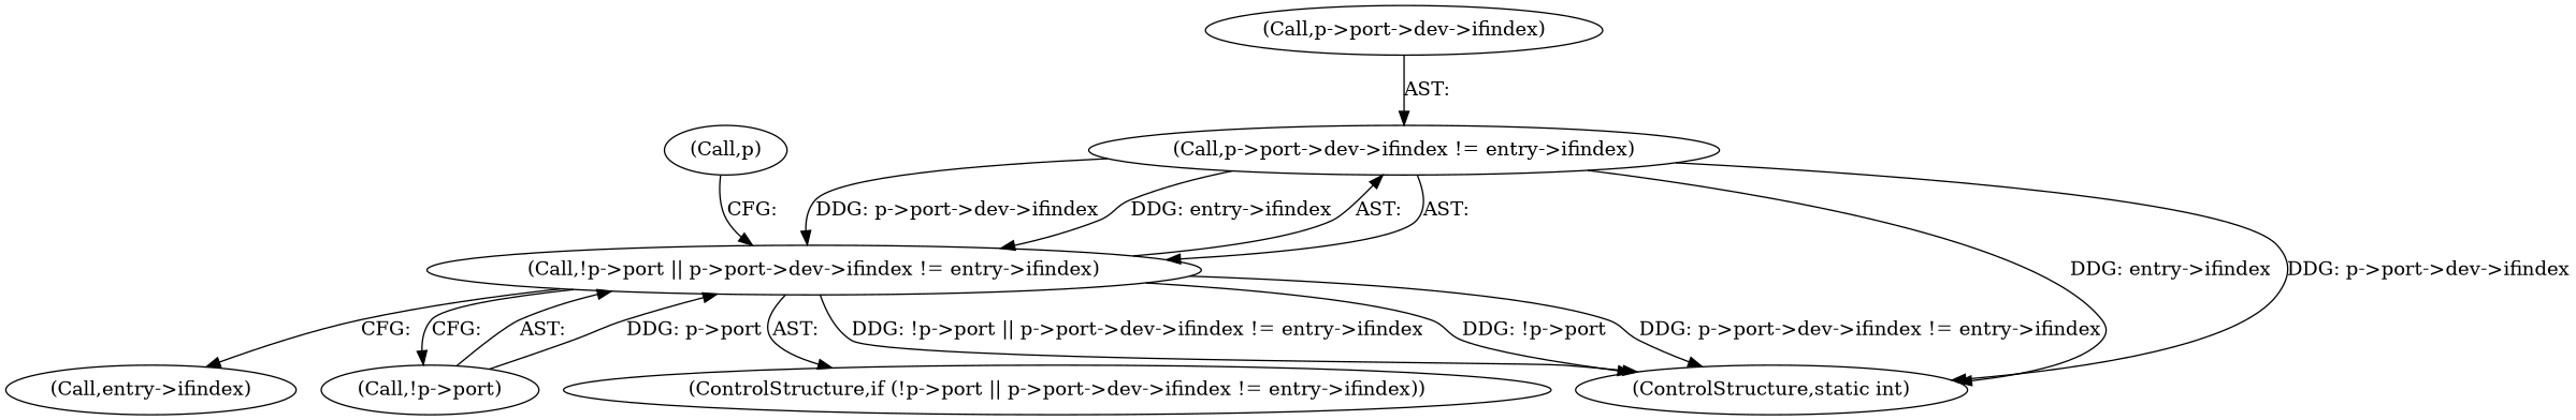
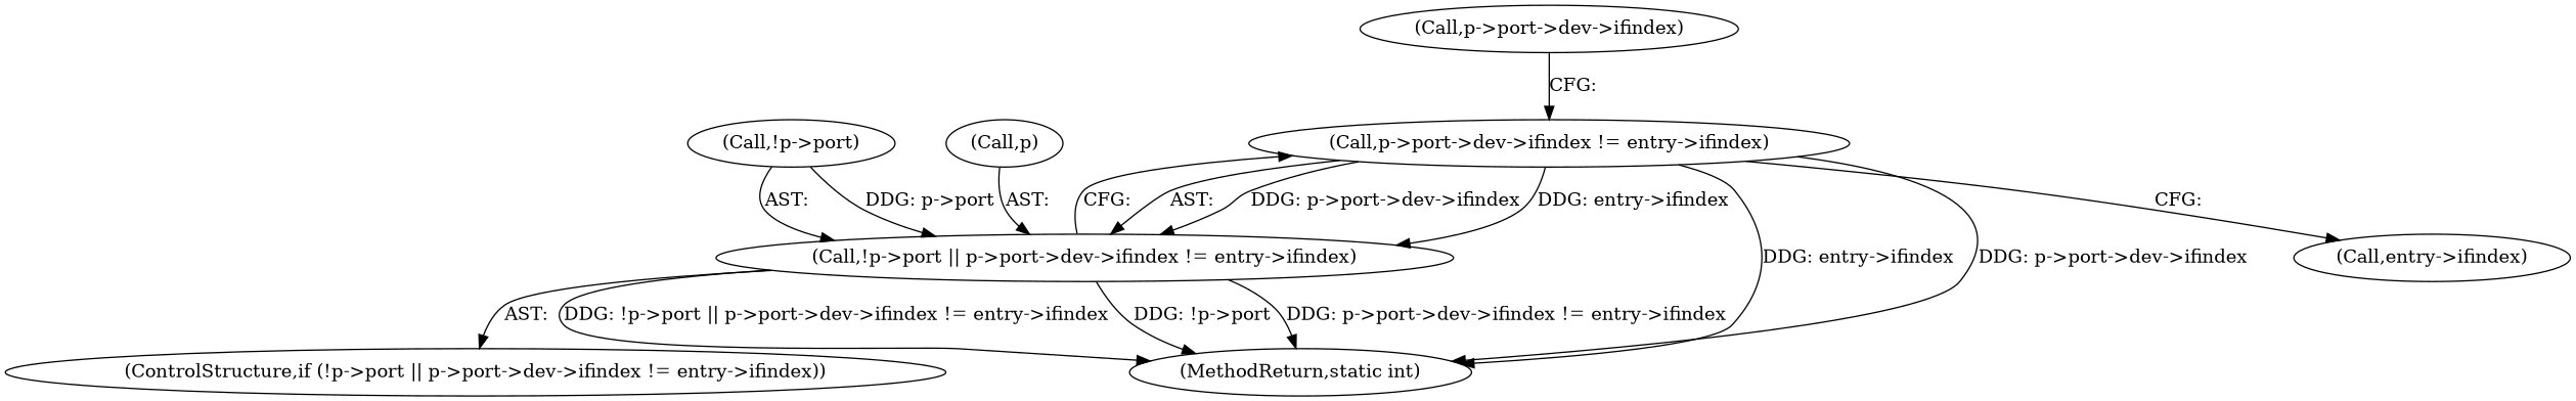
  digraph {
    n1 [label="(Call,p->port->dev->ifindex != entry->ifindex)"]
    n2 [label="(Call,!p->port || p->port->dev->ifindex != entry->ifindex)"]
-   n3 [label="(ControlStructure,static int)"]
+   n3 [label="(MethodReturn,static int)"]
    n4 [label="(Call,entry->ifindex)"]
    n5 [label="(Call,!p->port)"]
    n6 [label="(ControlStructure,if (!p->port || p->port->dev->ifindex != entry->ifindex))"]
    n7 [label="(Call,p->port->dev->ifindex)"]
    n8 [label="(Call,p)"]
    n1 -> n2 [label="AST: "]
    n1 -> n2 [label="DDG: p->port->dev->ifindex"]
    n1 -> n2 [label="DDG: entry->ifindex"]
    n1 -> n3 [label="DDG: entry->ifindex"]
    n1 -> n3 [label="DDG: p->port->dev->ifindex"]
-   n2 -> n4 [label="CFG: "]
-   n2 -> n1 [label="AST: "]
+   n1 -> n4 [label="CFG: "]
+   n2 -> n1 [label="CFG: "]
    n2 -> n3 [label="DDG: !p->port"]
    n2 -> n3 [label="DDG: p->port->dev->ifindex != entry->ifindex"]
    n2 -> n3 [label="DDG: !p->port || p->port->dev->ifindex != entry->ifindex"]
-   n2 -> n5 [label="CFG: "]
    n2 -> n6 [label="AST: "]
    n5 -> n2 [label="AST: "]
    n5 -> n2 [label="DDG: p->port"]
-   n7 -> n1 [label="AST: "]
-   n8 -> n2 [label="CFG: "]
+   n7 -> n1 [label="CFG: "]
+   n8 -> n2 [label="AST: "]
  }
